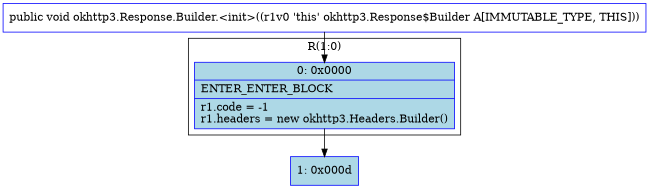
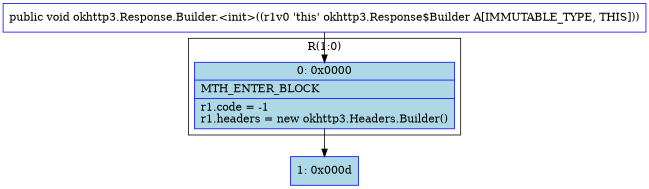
  digraph {
    node [color=blue shape=record style=filled fillcolor=lightblue]
-   n1 [label="{0\:\ 0x0000|ENTER_ENTER_BLOCK\l|r1.code = \-1\lr1.headers = new okhttp3.Headers.Builder()\l}"]
+   n1 [label="{0\:\ 0x0000|MTH_ENTER_BLOCK\l|r1.code = \-1\lr1.headers = new okhttp3.Headers.Builder()\l}"]
    n2 [label="{1\:\ 0x000d}"]
    n3 [label="{public void okhttp3.Response.Builder.\<init\>((r1v0 'this' okhttp3.Response$Builder A[IMMUTABLE_TYPE, THIS])) }" fillcolor=white]
    subgraph cluster_1 {
      label="R(1:0)"
      n1
    }
    n1 -> n2
    n3 -> n1
  }
